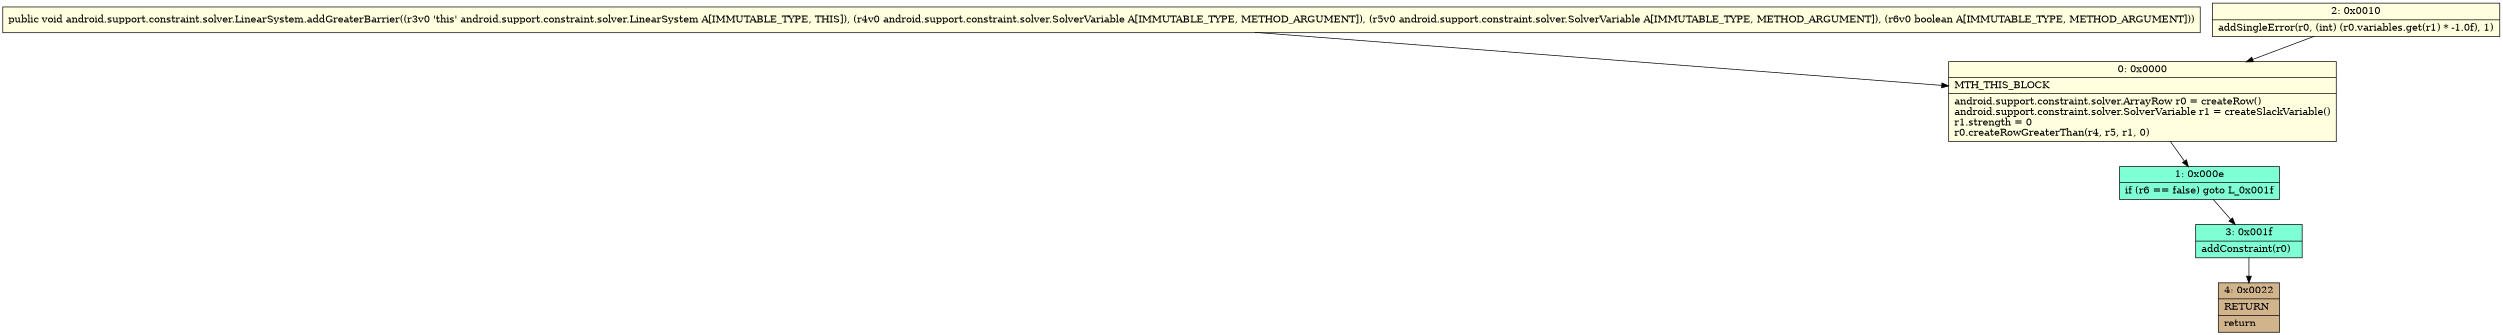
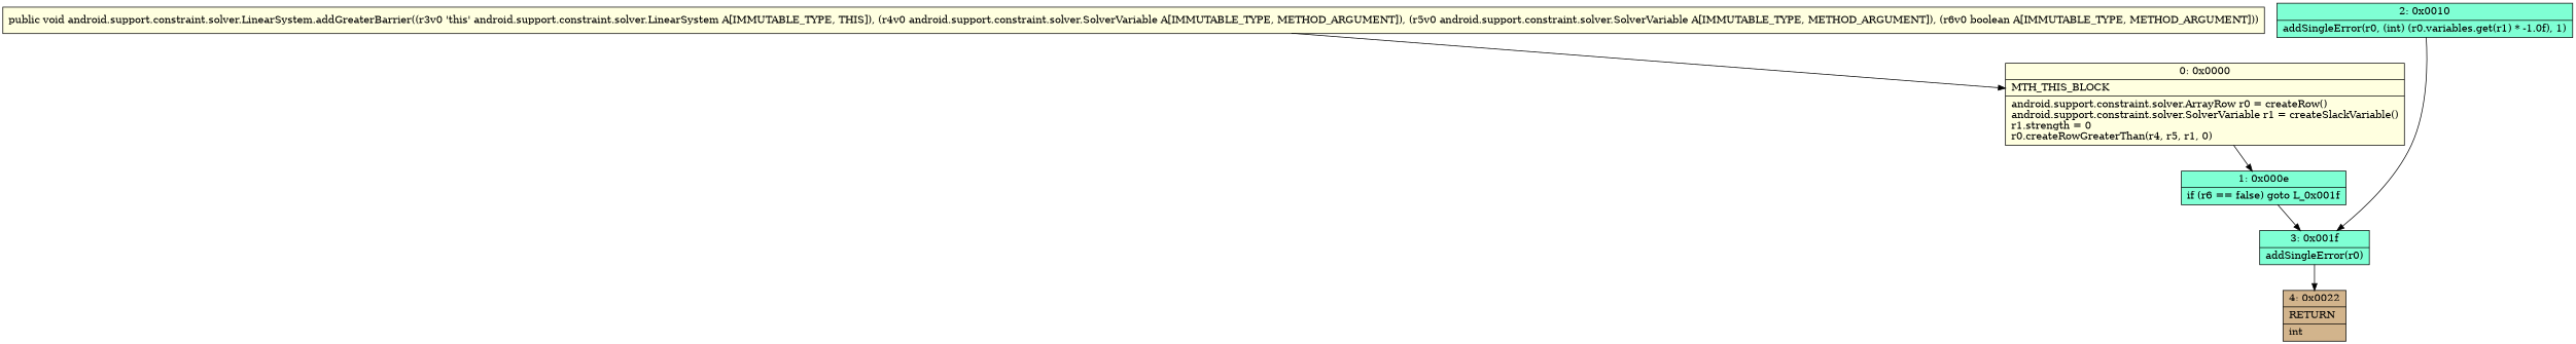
  digraph {
    node [fillcolor=aquamarine shape=record style=filled]
    n1 [fillcolor=lightyellow label="{0\:\ 0x0000|MTH_THIS_BLOCK\l|android.support.constraint.solver.ArrayRow r0 = createRow()\landroid.support.constraint.solver.SolverVariable r1 = createSlackVariable()\lr1.strength = 0\lr0.createRowGreaterThan(r4, r5, r1, 0)\l}"]
    n2 [label="{1\:\ 0x000e|if (r6 == false) goto L_0x001f\l}"]
-   n3 [label="{3\:\ 0x001f|addConstraint(r0)\l}"]
-   n4 [fillcolor=lightyellow label="{2\:\ 0x0010|addSingleError(r0, (int) (r0.variables.get(r1) * \-1.0f), 1)\l}"]
-   n5 [fillcolor=tan label="{4\:\ 0x0022|RETURN\l|return\l}"]
+   n3 [label="{3\:\ 0x001f|addSingleError(r0)\l}"]
+   n4 [label="{2\:\ 0x0010|addSingleError(r0, (int) (r0.variables.get(r1) * \-1.0f), 1)\l}"]
+   n5 [fillcolor=tan label="{4\:\ 0x0022|RETURN\l|int\l}"]
    n6 [fillcolor=lightyellow label="{public void android.support.constraint.solver.LinearSystem.addGreaterBarrier((r3v0 'this' android.support.constraint.solver.LinearSystem A[IMMUTABLE_TYPE, THIS]), (r4v0 android.support.constraint.solver.SolverVariable A[IMMUTABLE_TYPE, METHOD_ARGUMENT]), (r5v0 android.support.constraint.solver.SolverVariable A[IMMUTABLE_TYPE, METHOD_ARGUMENT]), (r6v0 boolean A[IMMUTABLE_TYPE, METHOD_ARGUMENT])) }"]
    n1 -> n2
    n2 -> n3
    n3 -> n5
-   n4 -> n1
+   n4 -> n3
    n6 -> n1
  }
